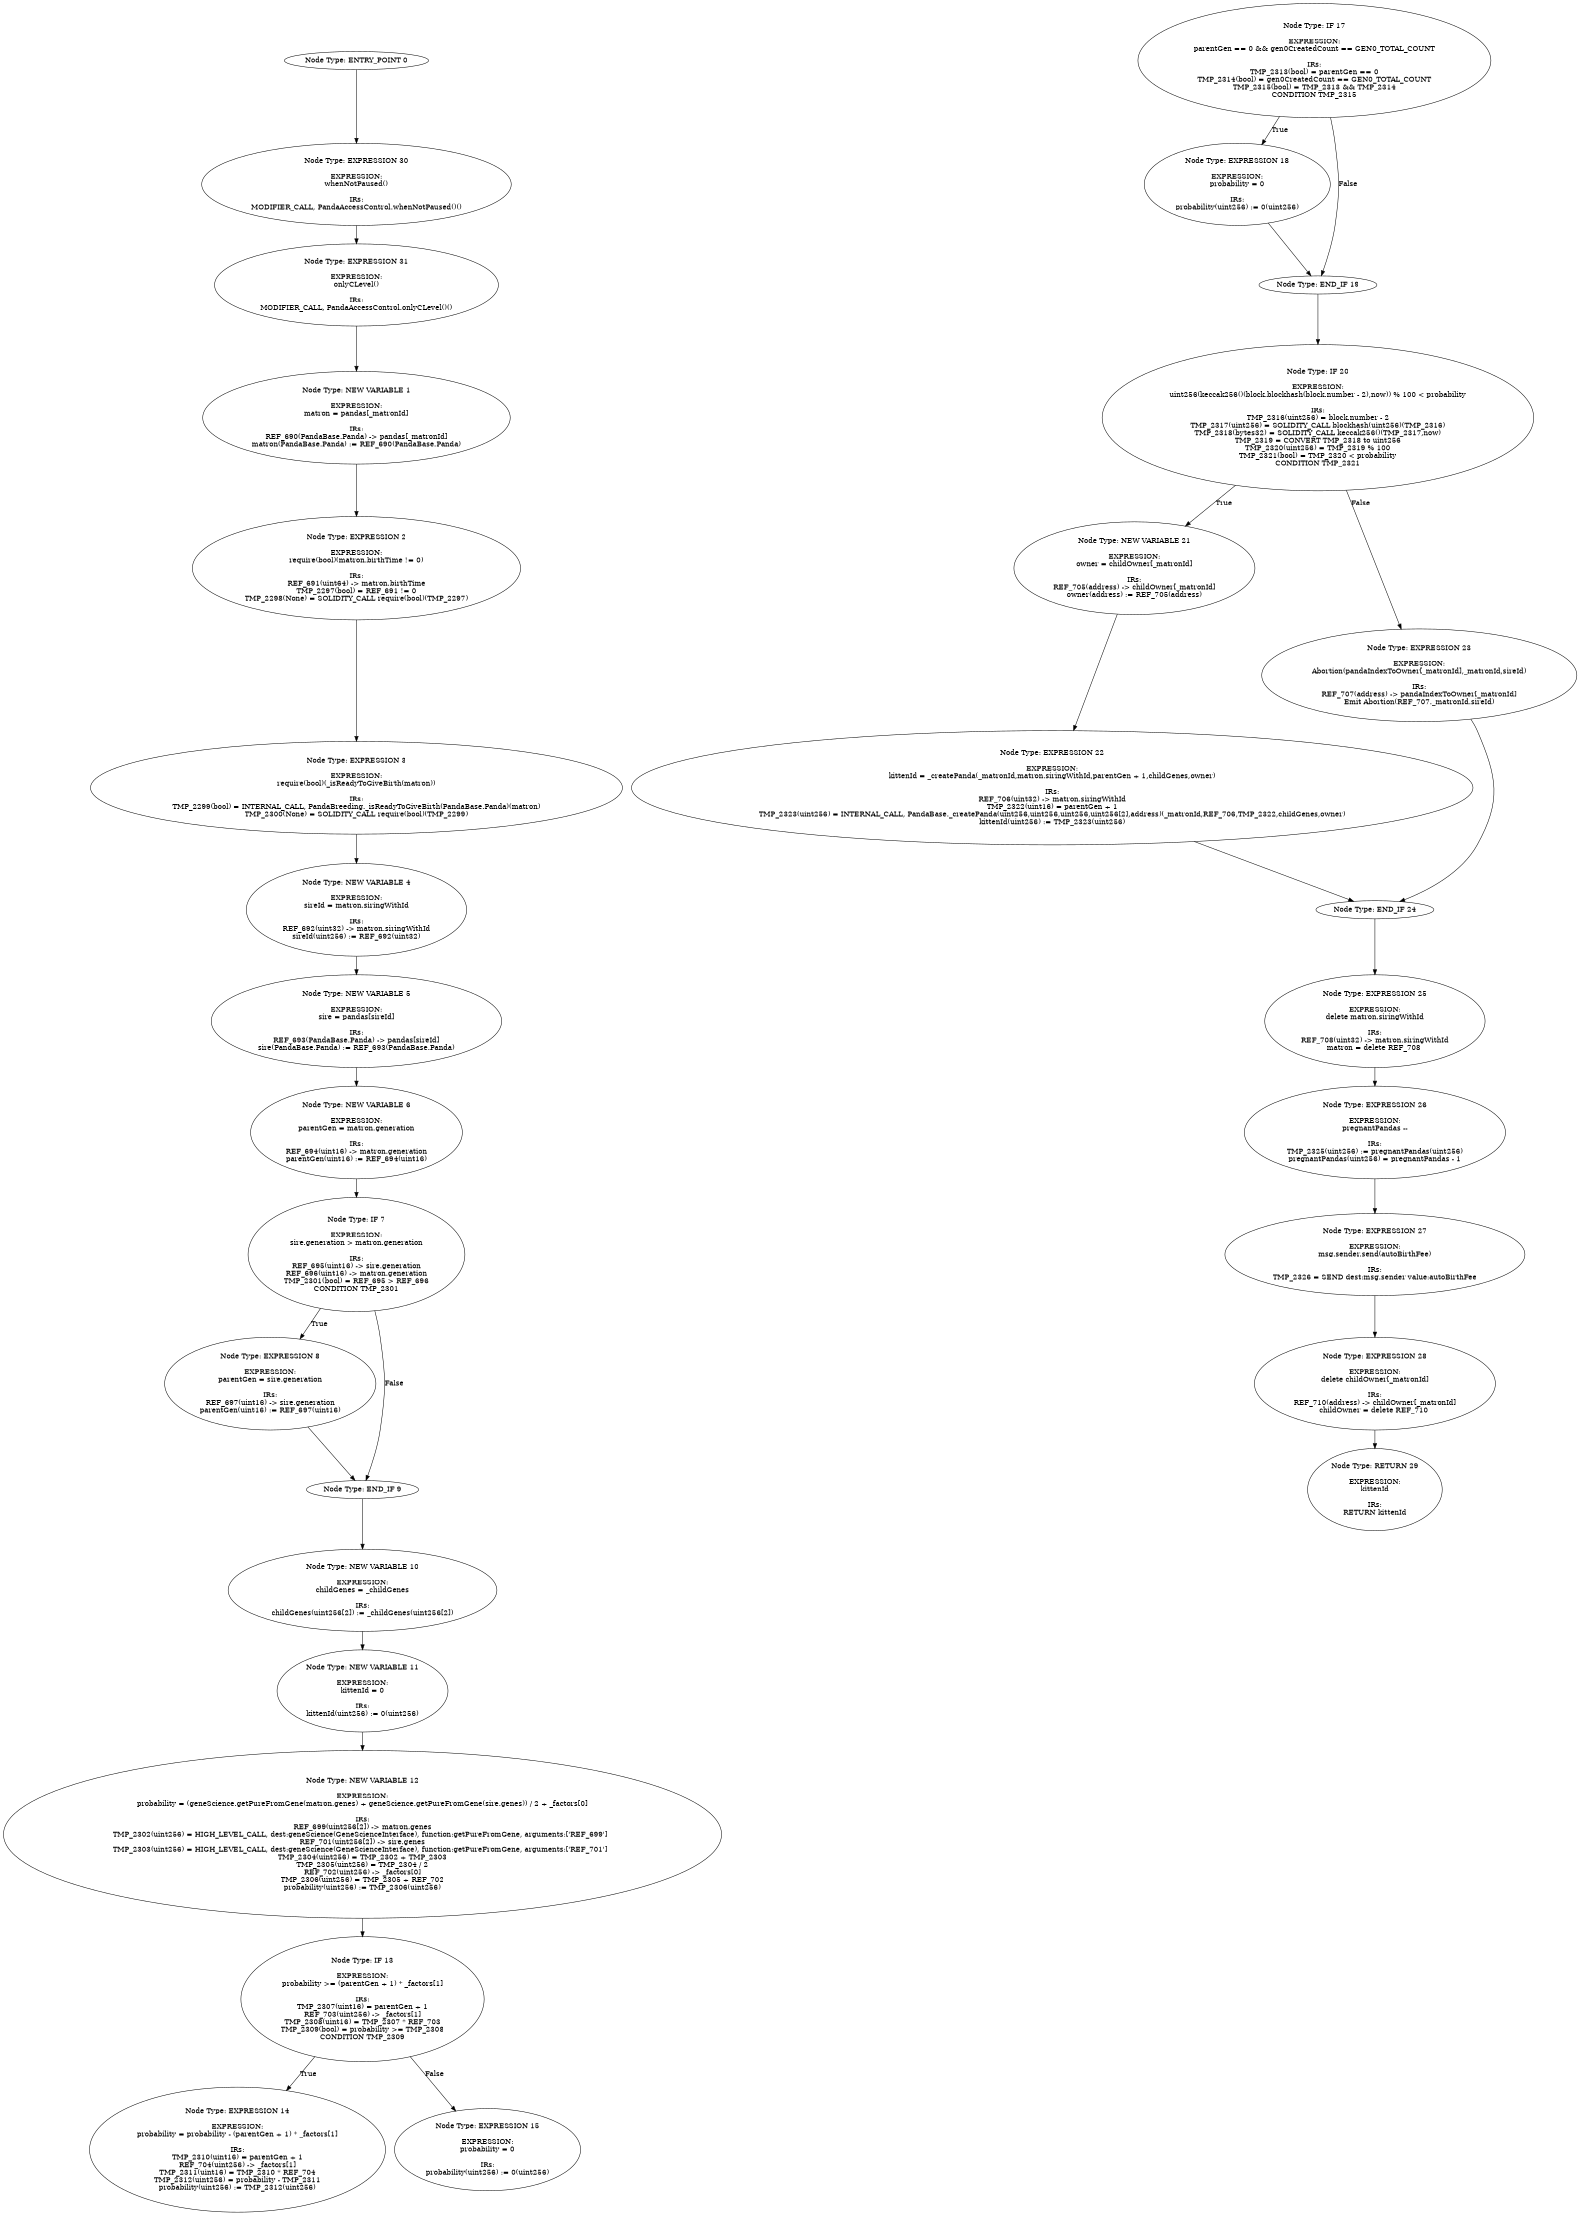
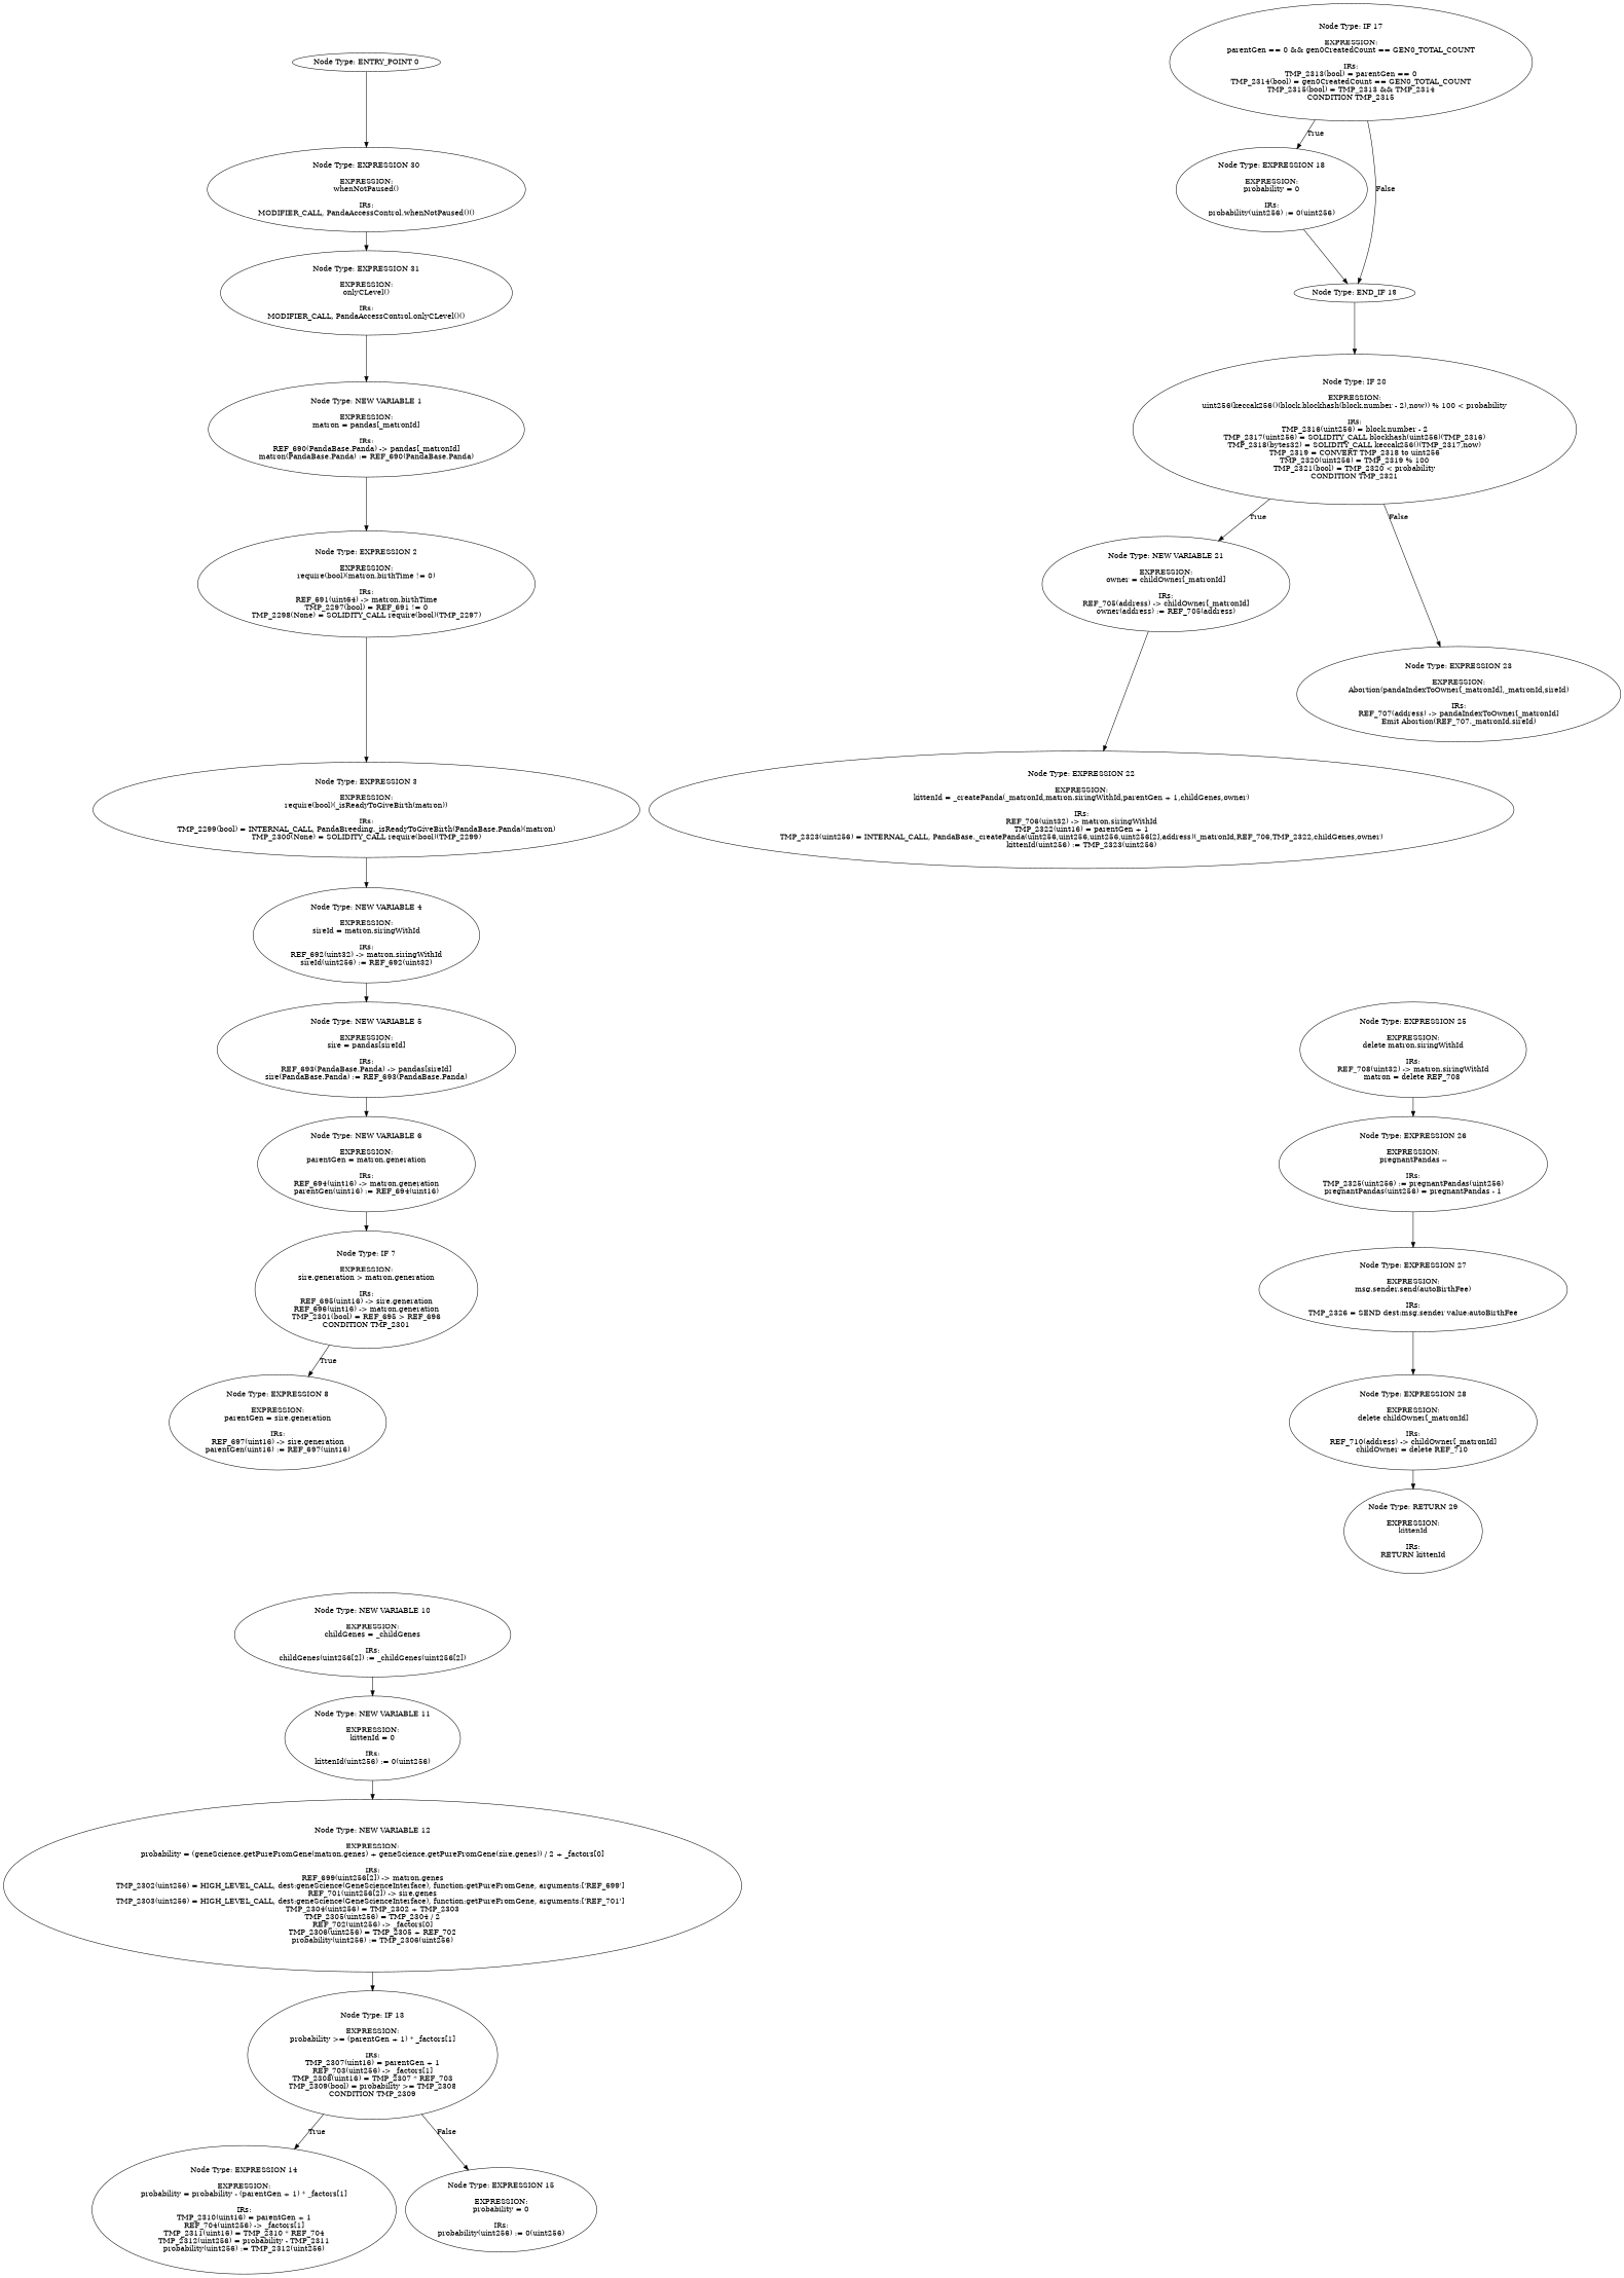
  digraph {
    n1 [label="Node Type: ENTRY_POINT 0\n"]
    n2 [label="Node Type: EXPRESSION 30\n\nEXPRESSION:\nwhenNotPaused()\n\nIRs:\nMODIFIER_CALL, PandaAccessControl.whenNotPaused()()"]
    n3 [label="Node Type: EXPRESSION 31\n\nEXPRESSION:\nonlyCLevel()\n\nIRs:\nMODIFIER_CALL, PandaAccessControl.onlyCLevel()()"]
    n4 [label="Node Type: NEW VARIABLE 1\n\nEXPRESSION:\nmatron = pandas[_matronId]\n\nIRs:\nREF_690(PandaBase.Panda) -> pandas[_matronId]\nmatron(PandaBase.Panda) := REF_690(PandaBase.Panda)"]
    n5 [label="Node Type: EXPRESSION 2\n\nEXPRESSION:\nrequire(bool)(matron.birthTime != 0)\n\nIRs:\nREF_691(uint64) -> matron.birthTime\nTMP_2297(bool) = REF_691 != 0\nTMP_2298(None) = SOLIDITY_CALL require(bool)(TMP_2297)"]
    n6 [label="Node Type: EXPRESSION 3\n\nEXPRESSION:\nrequire(bool)(_isReadyToGiveBirth(matron))\n\nIRs:\nTMP_2299(bool) = INTERNAL_CALL, PandaBreeding._isReadyToGiveBirth(PandaBase.Panda)(matron)\nTMP_2300(None) = SOLIDITY_CALL require(bool)(TMP_2299)"]
    n7 [label="Node Type: NEW VARIABLE 4\n\nEXPRESSION:\nsireId = matron.siringWithId\n\nIRs:\nREF_692(uint32) -> matron.siringWithId\nsireId(uint256) := REF_692(uint32)"]
    n8 [label="Node Type: NEW VARIABLE 5\n\nEXPRESSION:\nsire = pandas[sireId]\n\nIRs:\nREF_693(PandaBase.Panda) -> pandas[sireId]\nsire(PandaBase.Panda) := REF_693(PandaBase.Panda)"]
    n9 [label="Node Type: NEW VARIABLE 6\n\nEXPRESSION:\nparentGen = matron.generation\n\nIRs:\nREF_694(uint16) -> matron.generation\nparentGen(uint16) := REF_694(uint16)"]
    n10 [label="Node Type: IF 7\n\nEXPRESSION:\nsire.generation > matron.generation\n\nIRs:\nREF_695(uint16) -> sire.generation\nREF_696(uint16) -> matron.generation\nTMP_2301(bool) = REF_695 > REF_696\nCONDITION TMP_2301"]
    n11 [label="Node Type: EXPRESSION 8\n\nEXPRESSION:\nparentGen = sire.generation\n\nIRs:\nREF_697(uint16) -> sire.generation\nparentGen(uint16) := REF_697(uint16)"]
-   n12 [label="Node Type: END_IF 9\n"]
    n13 [label="Node Type: NEW VARIABLE 10\n\nEXPRESSION:\nchildGenes = _childGenes\n\nIRs:\nchildGenes(uint256[2]) := _childGenes(uint256[2])"]
    n14 [label="Node Type: NEW VARIABLE 11\n\nEXPRESSION:\nkittenId = 0\n\nIRs:\nkittenId(uint256) := 0(uint256)"]
    n15 [label="Node Type: NEW VARIABLE 12\n\nEXPRESSION:\nprobability = (geneScience.getPureFromGene(matron.genes) + geneScience.getPureFromGene(sire.genes)) / 2 + _factors[0]\n\nIRs:\nREF_699(uint256[2]) -> matron.genes\nTMP_2302(uint256) = HIGH_LEVEL_CALL, dest:geneScience(GeneScienceInterface), function:getPureFromGene, arguments:['REF_699']  \nREF_701(uint256[2]) -> sire.genes\nTMP_2303(uint256) = HIGH_LEVEL_CALL, dest:geneScience(GeneScienceInterface), function:getPureFromGene, arguments:['REF_701']  \nTMP_2304(uint256) = TMP_2302 + TMP_2303\nTMP_2305(uint256) = TMP_2304 / 2\nREF_702(uint256) -> _factors[0]\nTMP_2306(uint256) = TMP_2305 + REF_702\nprobability(uint256) := TMP_2306(uint256)"]
    n16 [label="Node Type: IF 13\n\nEXPRESSION:\nprobability >= (parentGen + 1) * _factors[1]\n\nIRs:\nTMP_2307(uint16) = parentGen + 1\nREF_703(uint256) -> _factors[1]\nTMP_2308(uint16) = TMP_2307 * REF_703\nTMP_2309(bool) = probability >= TMP_2308\nCONDITION TMP_2309"]
    n17 [label="Node Type: EXPRESSION 14\n\nEXPRESSION:\nprobability = probability - (parentGen + 1) * _factors[1]\n\nIRs:\nTMP_2310(uint16) = parentGen + 1\nREF_704(uint256) -> _factors[1]\nTMP_2311(uint16) = TMP_2310 * REF_704\nTMP_2312(uint256) = probability - TMP_2311\nprobability(uint256) := TMP_2312(uint256)"]
    n18 [label="Node Type: EXPRESSION 15\n\nEXPRESSION:\nprobability = 0\n\nIRs:\nprobability(uint256) := 0(uint256)"]
    n19 [label="Node Type: IF 17\n\nEXPRESSION:\nparentGen == 0 && gen0CreatedCount == GEN0_TOTAL_COUNT\n\nIRs:\nTMP_2313(bool) = parentGen == 0\nTMP_2314(bool) = gen0CreatedCount == GEN0_TOTAL_COUNT\nTMP_2315(bool) = TMP_2313 && TMP_2314\nCONDITION TMP_2315"]
    n20 [label="Node Type: EXPRESSION 18\n\nEXPRESSION:\nprobability = 0\n\nIRs:\nprobability(uint256) := 0(uint256)"]
    n21 [label="Node Type: END_IF 19\n"]
    n22 [label="Node Type: IF 20\n\nEXPRESSION:\nuint256(keccak256()(block.blockhash(block.number - 2),now)) % 100 < probability\n\nIRs:\nTMP_2316(uint256) = block.number - 2\nTMP_2317(uint256) = SOLIDITY_CALL blockhash(uint256)(TMP_2316)\nTMP_2318(bytes32) = SOLIDITY_CALL keccak256()(TMP_2317,now)\nTMP_2319 = CONVERT TMP_2318 to uint256\nTMP_2320(uint256) = TMP_2319 % 100\nTMP_2321(bool) = TMP_2320 < probability\nCONDITION TMP_2321"]
    n23 [label="Node Type: NEW VARIABLE 21\n\nEXPRESSION:\nowner = childOwner[_matronId]\n\nIRs:\nREF_705(address) -> childOwner[_matronId]\nowner(address) := REF_705(address)"]
    n24 [label="Node Type: EXPRESSION 23\n\nEXPRESSION:\nAbortion(pandaIndexToOwner[_matronId],_matronId,sireId)\n\nIRs:\nREF_707(address) -> pandaIndexToOwner[_matronId]\nEmit Abortion(REF_707._matronId.sireId)"]
    n25 [label="Node Type: EXPRESSION 22\n\nEXPRESSION:\nkittenId = _createPanda(_matronId,matron.siringWithId,parentGen + 1,childGenes,owner)\n\nIRs:\nREF_706(uint32) -> matron.siringWithId\nTMP_2322(uint16) = parentGen + 1\nTMP_2323(uint256) = INTERNAL_CALL, PandaBase._createPanda(uint256,uint256,uint256,uint256[2],address)(_matronId,REF_706,TMP_2322,childGenes,owner)\nkittenId(uint256) := TMP_2323(uint256)"]
-   n26 [label="Node Type: END_IF 24\n"]
    n27 [label="Node Type: EXPRESSION 25\n\nEXPRESSION:\ndelete matron.siringWithId\n\nIRs:\nREF_708(uint32) -> matron.siringWithId\nmatron = delete REF_708 "]
    n28 [label="Node Type: EXPRESSION 26\n\nEXPRESSION:\npregnantPandas --\n\nIRs:\nTMP_2325(uint256) := pregnantPandas(uint256)\npregnantPandas(uint256) = pregnantPandas - 1"]
    n29 [label="Node Type: EXPRESSION 27\n\nEXPRESSION:\nmsg.sender.send(autoBirthFee)\n\nIRs:\nTMP_2326 = SEND dest:msg.sender value:autoBirthFee"]
    n30 [label="Node Type: EXPRESSION 28\n\nEXPRESSION:\ndelete childOwner[_matronId]\n\nIRs:\nREF_710(address) -> childOwner[_matronId]\nchildOwner = delete REF_710 "]
    n31 [label="Node Type: RETURN 29\n\nEXPRESSION:\nkittenId\n\nIRs:\nRETURN kittenId"]
    n1 -> n2
    n2 -> n3
    n3 -> n4
    n4 -> n5
    n5 -> n6
    n6 -> n7
    n7 -> n8
    n8 -> n9
    n9 -> n10
    n10 -> n11 [label=True]
-   n10 -> n12 [label=False]
-   n11 -> n12
-   n12 -> n13
    n13 -> n14
    n14 -> n15
    n15 -> n16
    n16 -> n17 [label=True]
    n16 -> n18 [label=False]
    n19 -> n20 [label=True]
    n19 -> n21 [label=False]
    n20 -> n21
    n21 -> n22
    n22 -> n23 [label=True]
    n22 -> n24 [label=False]
    n23 -> n25
-   n24 -> n26
-   n25 -> n26
-   n26 -> n27
    n27 -> n28
    n28 -> n29
    n29 -> n30
    n30 -> n31
  }
